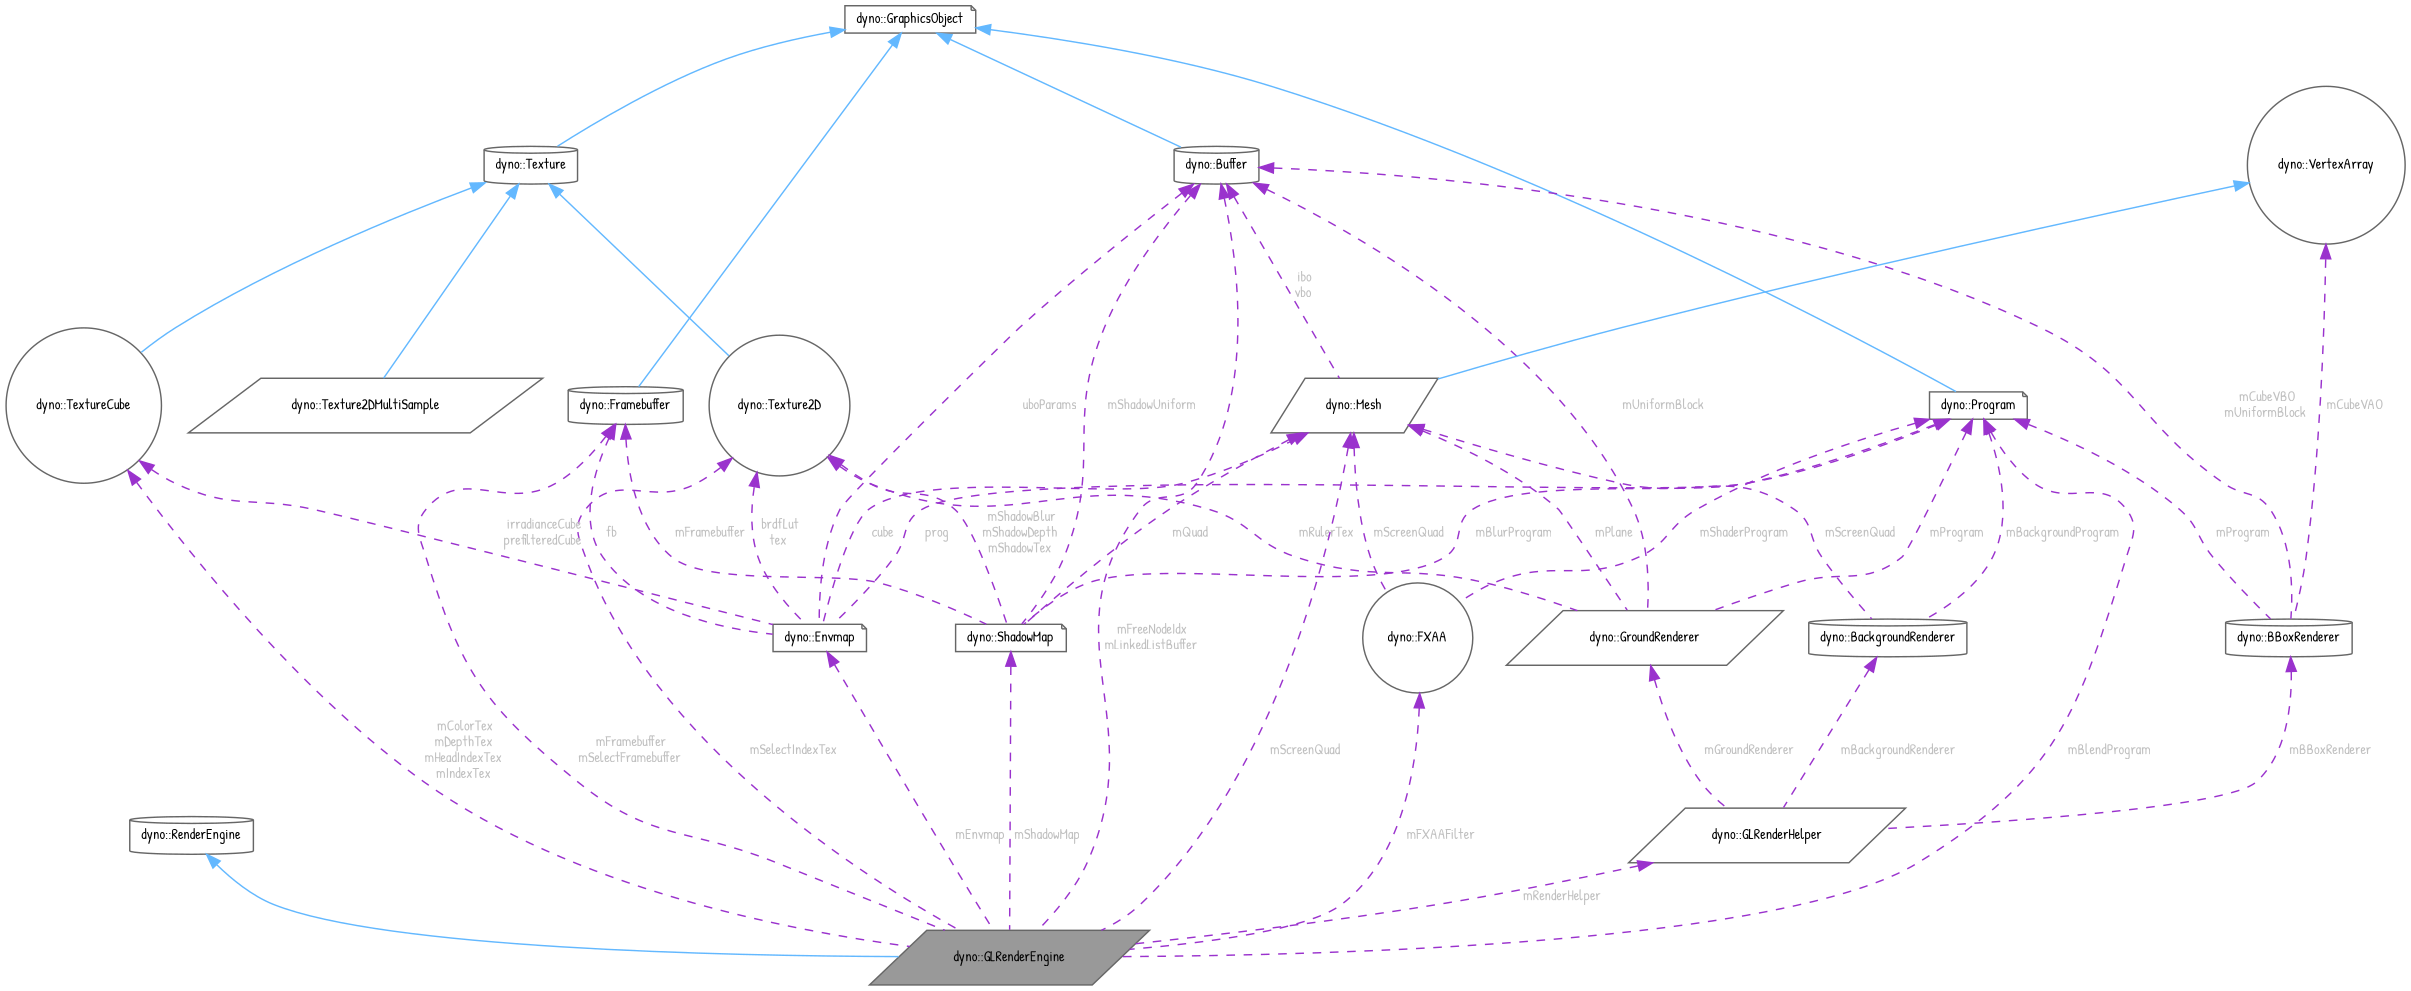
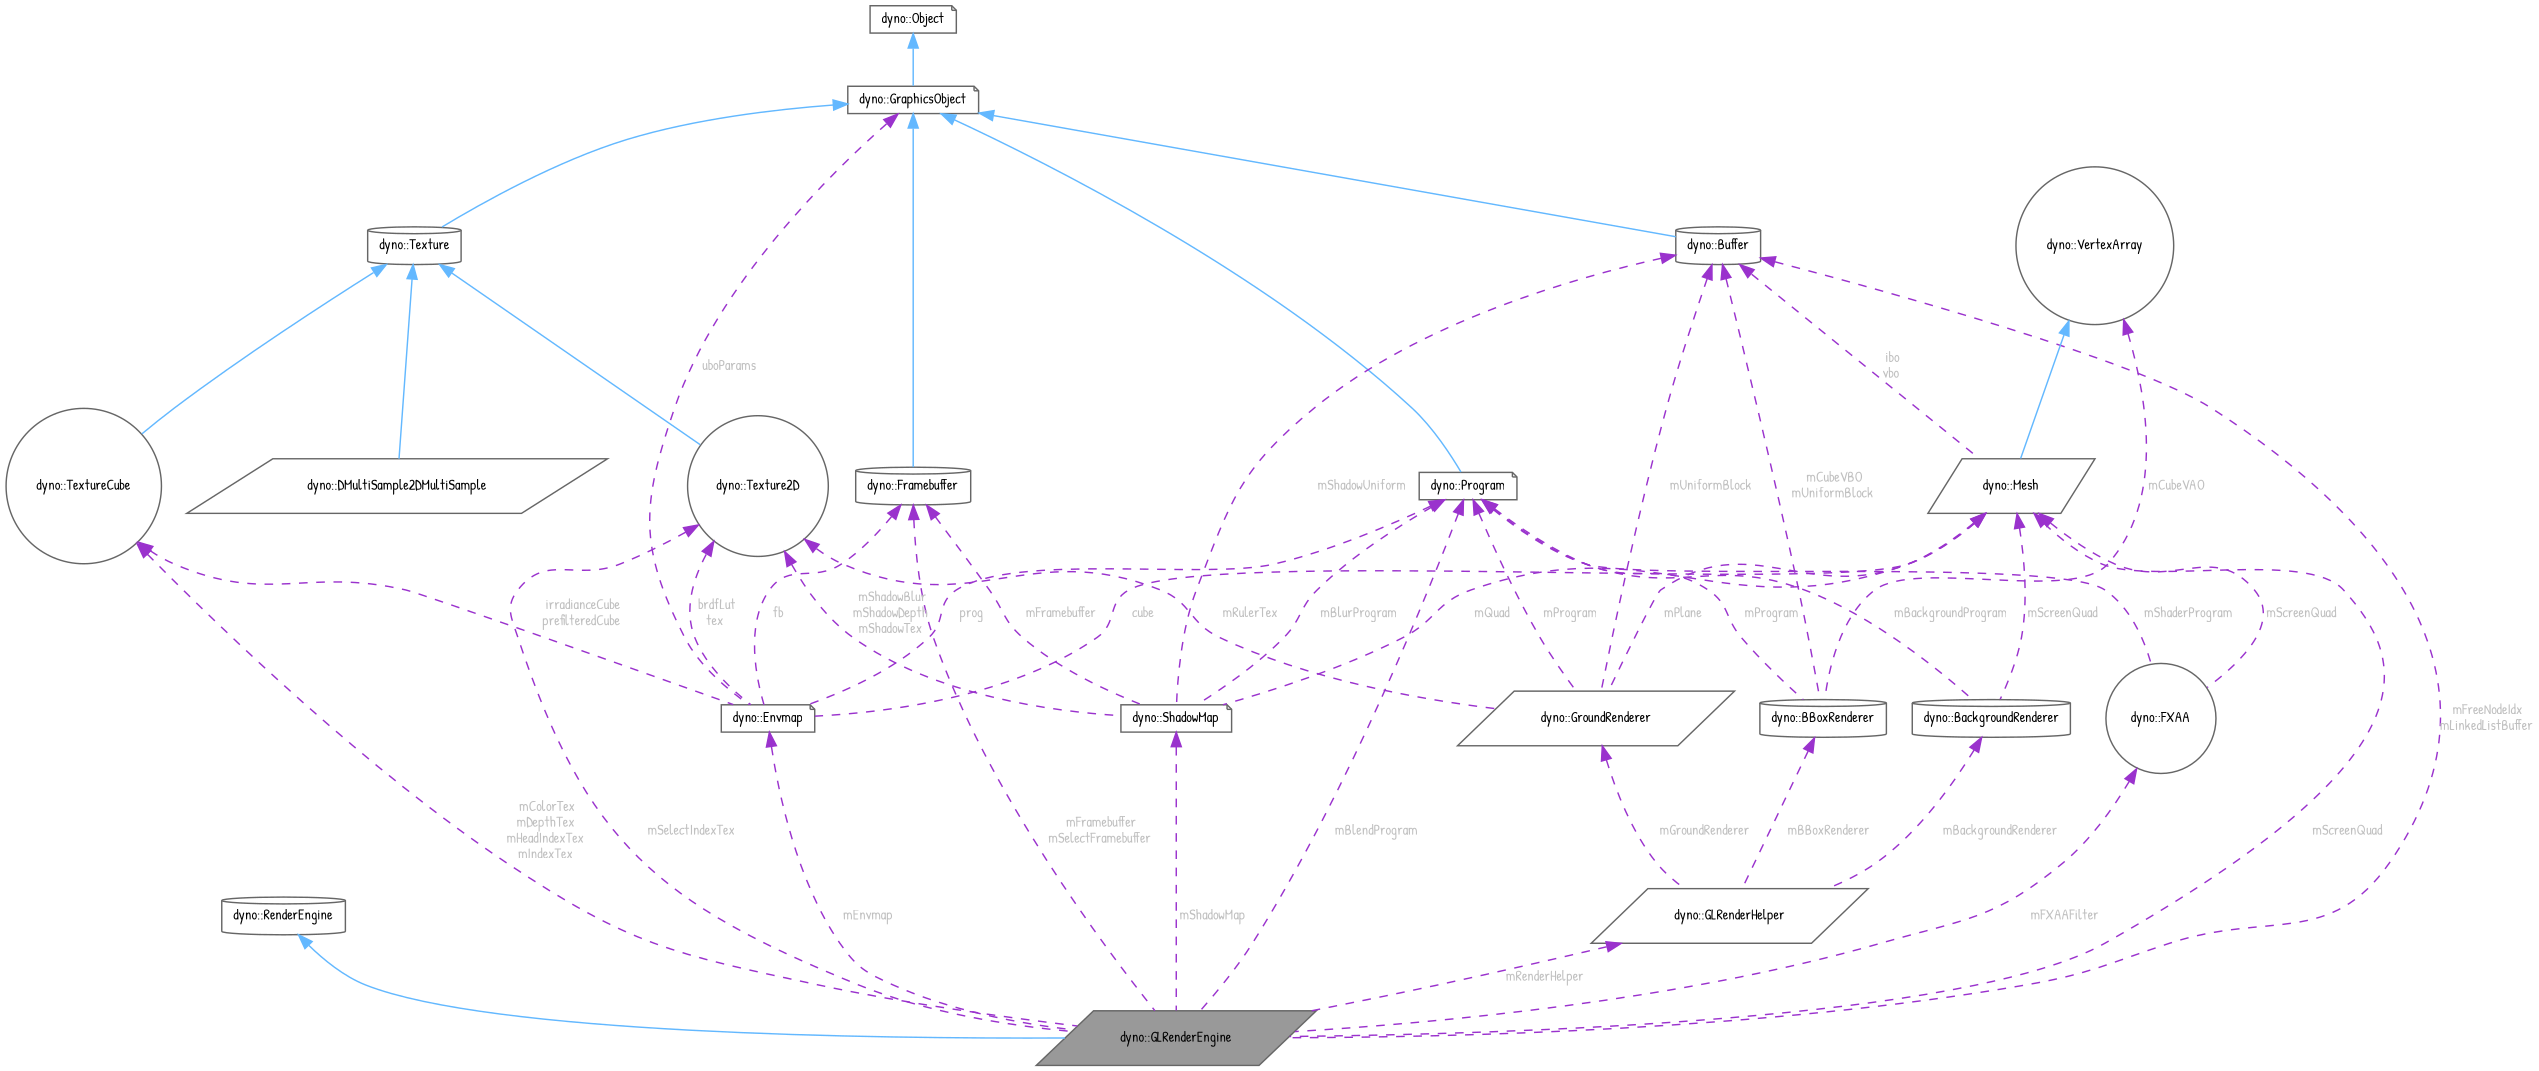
  digraph {
    fontname="Patrick Hand"
    rankdir=TB
    node [color=gray40 fillcolor=white fontname="Patrick Hand" fontsize=10 shape=cylinder style=filled]
    edge [color=darkorchid3 dir=back fontname="Patrick Hand" fontsize=10 labelfontname=Helvetica labelfontsize=10 style=dashed fontcolor=grey]
    n1 [fillcolor=grey60 fontcolor=black height=0.2 label="dyno::GLRenderEngine" shape=parallelogram width=0.4]
    n2 [height=0.2 label="dyno::RenderEngine" width=0.4]
    n3 [height=0.2 label="dyno::Framebuffer" width=0.4]
    n4 [height=0.2 label="dyno::ShadowMap" shape=note width=0.4]
    n5 [height=0.2 label="dyno::Envmap" shape=note width=0.4]
    n6 [height=0.2 label="dyno::GraphicsObject" shape=note width=0.4]
    n7 [height=0.2 label="dyno::Texture" width=0.4]
    n8 [height=0.2 label="dyno::Buffer" width=0.4]
    n9 [height=0.2 label="dyno::Program" shape=note width=0.4]
-   n10 [height=0.2 label="dyno::Texture2DMultiSample" shape=parallelogram width=0.4]
+   n10 [height=0.2 label="dyno::DMultiSample2DMultiSample" shape=parallelogram width=0.4]
    n11 [height=0.2 label="dyno::Texture2D" shape=circle width=0.4]
    n12 [height=0.2 label="dyno::TextureCube" shape=circle width=0.4]
    n13 [height=0.2 label="dyno::GroundRenderer" shape=parallelogram width=0.4]
    n14 [height=0.2 label="dyno::BBoxRenderer" width=0.4]
    n15 [height=0.2 label="dyno::Mesh" shape=parallelogram width=0.4]
    n16 [height=0.2 label="dyno::BackgroundRenderer" width=0.4]
    n17 [height=0.2 label="dyno::FXAA" shape=circle width=0.4]
    n18 [height=0.2 label="dyno::VertexArray" shape=circle width=0.4]
+   n19 [height=0.2 label="dyno::Object" shape=note width=0.4]
    n20 [height=0.2 label="dyno::GLRenderHelper" shape=parallelogram width=0.4]
    n2 -> n1 [color=steelblue1 style=solid fontcolor=""]
    n3 -> n1 [label=" mFramebuffer\nmSelectFramebuffer"]
    n3 -> n4 [label=" mFramebuffer"]
    n3 -> n5 [label=" fb"]
    n4 -> n1 [label=" mShadowMap"]
    n5 -> n1 [label=" mEnvmap"]
    n6 -> n3 [color=steelblue1 style=solid fontcolor=""]
    n6 -> n7 [color=steelblue1 style=solid fontcolor=""]
    n6 -> n8 [color=steelblue1 style=solid fontcolor=""]
    n6 -> n9 [color=steelblue1 style=solid fontcolor=""]
    n7 -> n10 [color=steelblue1 style=solid fontcolor=""]
    n7 -> n11 [color=steelblue1 style=solid fontcolor=""]
    n7 -> n12 [color=steelblue1 style=solid fontcolor=""]
    n8 -> n1 [label=" mFreeNodeIdx\nmLinkedListBuffer"]
    n8 -> n4 [label=" mShadowUniform"]
-   n8 -> n5 [label=" uboParams"]
+   n6 -> n5 [label=" uboParams"]
    n8 -> n13 [label=" mUniformBlock"]
    n8 -> n14 [label=" mCubeVBO\nmUniformBlock"]
    n8 -> n15 [label=" ibo\nvbo"]
    n9 -> n1 [label=" mBlendProgram"]
    n9 -> n4 [label=" mBlurProgram"]
    n9 -> n5 [label=" prog"]
    n9 -> n13 [label=" mProgram"]
    n9 -> n14 [label=" mProgram"]
    n9 -> n16 [label=" mBackgroundProgram"]
    n9 -> n17 [label=" mShaderProgram"]
    n11 -> n1 [label=" mSelectIndexTex"]
    n11 -> n4 [label=" mShadowBlur\nmShadowDepth\nmShadowTex"]
    n11 -> n5 [label=" brdfLut\ntex"]
    n11 -> n13 [label=" mRulerTex"]
    n12 -> n1 [label=" mColorTex\nmDepthTex\nmHeadIndexTex\nmIndexTex"]
    n12 -> n5 [label=" irradianceCube\nprefilteredCube"]
    n13 -> n20 [label=" mGroundRenderer"]
    n14 -> n20 [label=" mBBoxRenderer"]
    n15 -> n1 [label=" mScreenQuad"]
    n15 -> n4 [label=" mQuad"]
    n15 -> n5 [label=" cube"]
    n15 -> n13 [label=" mPlane"]
    n15 -> n16 [label=" mScreenQuad"]
    n15 -> n17 [label=" mScreenQuad"]
    n16 -> n20 [label=" mBackgroundRenderer"]
    n17 -> n1 [label=" mFXAAFilter"]
    n18 -> n14 [label=" mCubeVAO"]
    n18 -> n15 [color=steelblue1 style=solid fontcolor=""]
+   n19 -> n6 [color=steelblue1 style=solid fontcolor=""]
    n20 -> n1 [label=" mRenderHelper"]
  }
